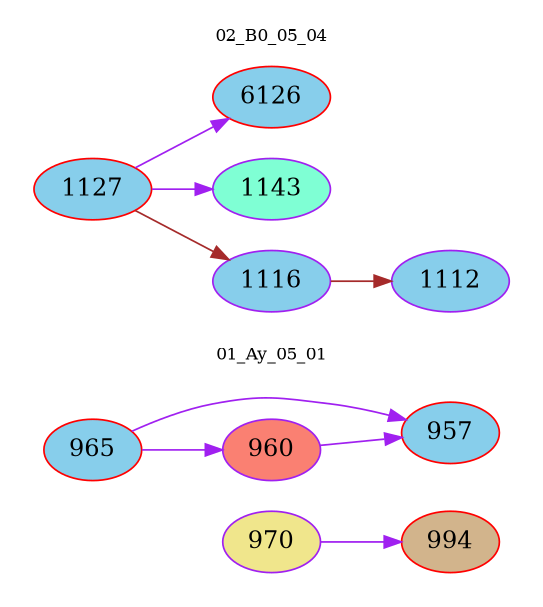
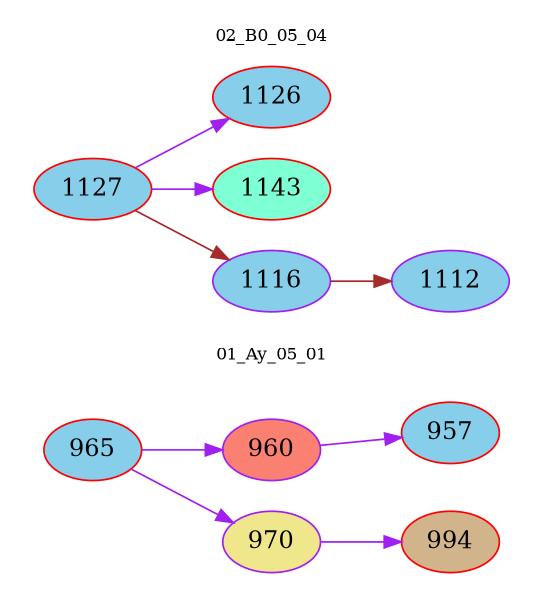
  digraph {
    rankdir=LR
    node [color=red fillcolor=skyblue style=filled]
    edge [color=purple]
    n1 [label=965]
    n2 [fillcolor=tan label=994]
    n3 [color=purple fillcolor=khaki label=970]
    n4 [color=purple fillcolor=salmon label=960]
    n5 [label=957]
    n6 [label=1127]
    n7 [color=purple label=1116]
-   n8 [color=purple fillcolor=aquamarine label=1143]
-   n9 [label=6126]
+   n8 [fillcolor=aquamarine label=1143]
+   n9 [label=1126]
    n10 [color=purple label=1112]
    subgraph cluster_1 {
      color=white
      fontsize=10
      label="01_Ay_05_01"
      n1
      n2
      n3
      n4
      n5
    }
    subgraph cluster_2 {
      color=white
      fontsize=10
      label="02_B0_05_04"
      n6
      n7
      n8
      n9
      n10
    }
-   n1 -> n5
+   n1 -> n3
    n1 -> n4
    n3 -> n2
    n4 -> n5
    n6 -> n7 [color=brown]
    n6 -> n8
    n6 -> n9
    n7 -> n10 [color=brown]
  }
